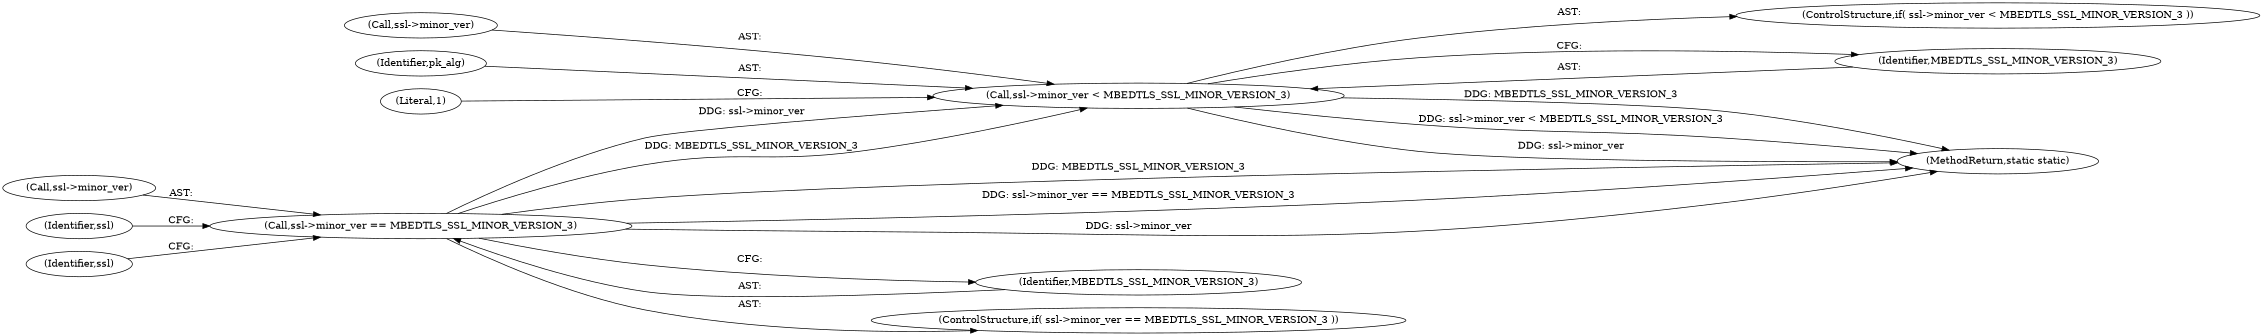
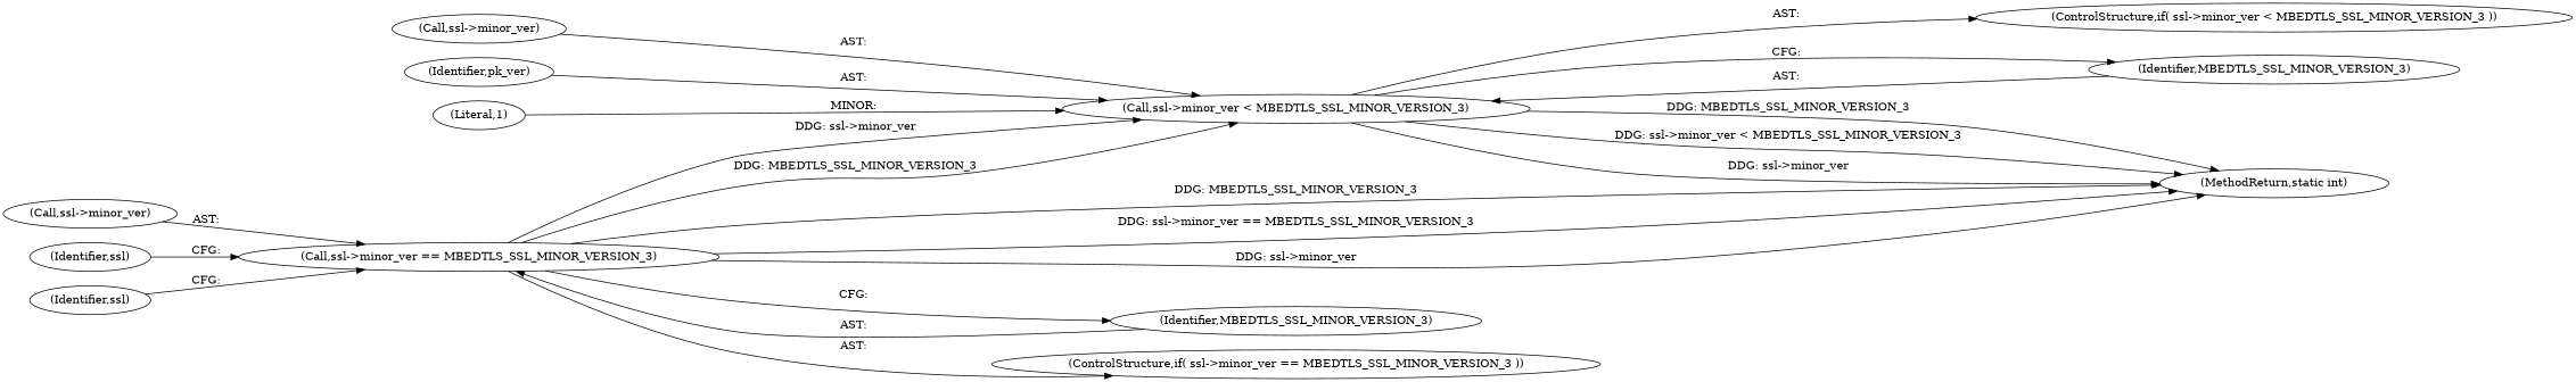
  digraph {
    rankdir=LR
    n1 [label="(Call,ssl->minor_ver == MBEDTLS_SSL_MINOR_VERSION_3)"]
    n2 [label="(Call,ssl->minor_ver < MBEDTLS_SSL_MINOR_VERSION_3)"]
    n3 [label="(Identifier,MBEDTLS_SSL_MINOR_VERSION_3)"]
    n4 [label="(ControlStructure,if( ssl->minor_ver == MBEDTLS_SSL_MINOR_VERSION_3 ))"]
-   n5 [label="(MethodReturn,static static)"]
+   n5 [label="(MethodReturn,static int)"]
    n6 [label="(ControlStructure,if( ssl->minor_ver < MBEDTLS_SSL_MINOR_VERSION_3 ))"]
    n7 [label="(Identifier,MBEDTLS_SSL_MINOR_VERSION_3)"]
    n8 [label="(Call,ssl->minor_ver)"]
    n9 [label="(Identifier,ssl)"]
    n10 [label="(Call,ssl->minor_ver)"]
    n11 [label="(Identifier,ssl)"]
-   n12 [label="(Identifier,pk_alg)"]
+   n12 [label="(Identifier,pk_ver)"]
    n13 [label="(Literal,1)"]
    n1 -> n2 [label="DDG: ssl->minor_ver"]
    n1 -> n2 [label="DDG: MBEDTLS_SSL_MINOR_VERSION_3"]
    n1 -> n3 [label="CFG: "]
    n1 -> n4 [label="AST: "]
    n1 -> n5 [label="DDG: MBEDTLS_SSL_MINOR_VERSION_3"]
    n1 -> n5 [label="DDG: ssl->minor_ver == MBEDTLS_SSL_MINOR_VERSION_3"]
    n1 -> n5 [label="DDG: ssl->minor_ver"]
    n2 -> n5 [label="DDG: MBEDTLS_SSL_MINOR_VERSION_3"]
    n2 -> n5 [label="DDG: ssl->minor_ver < MBEDTLS_SSL_MINOR_VERSION_3"]
    n2 -> n5 [label="DDG: ssl->minor_ver"]
    n2 -> n6 [label="AST: "]
    n2 -> n7 [label="CFG: "]
    n3 -> n1 [label="AST: "]
    n7 -> n2 [label="AST: "]
    n8 -> n1 [label="AST: "]
    n9 -> n1 [label="CFG: "]
    n10 -> n2 [label="AST: "]
    n11 -> n1 [label="CFG: "]
    n12 -> n2 [label="AST: "]
-   n13 -> n2 [label="CFG: "]
+   n13 -> n2 [label="MINOR: "]
  }
